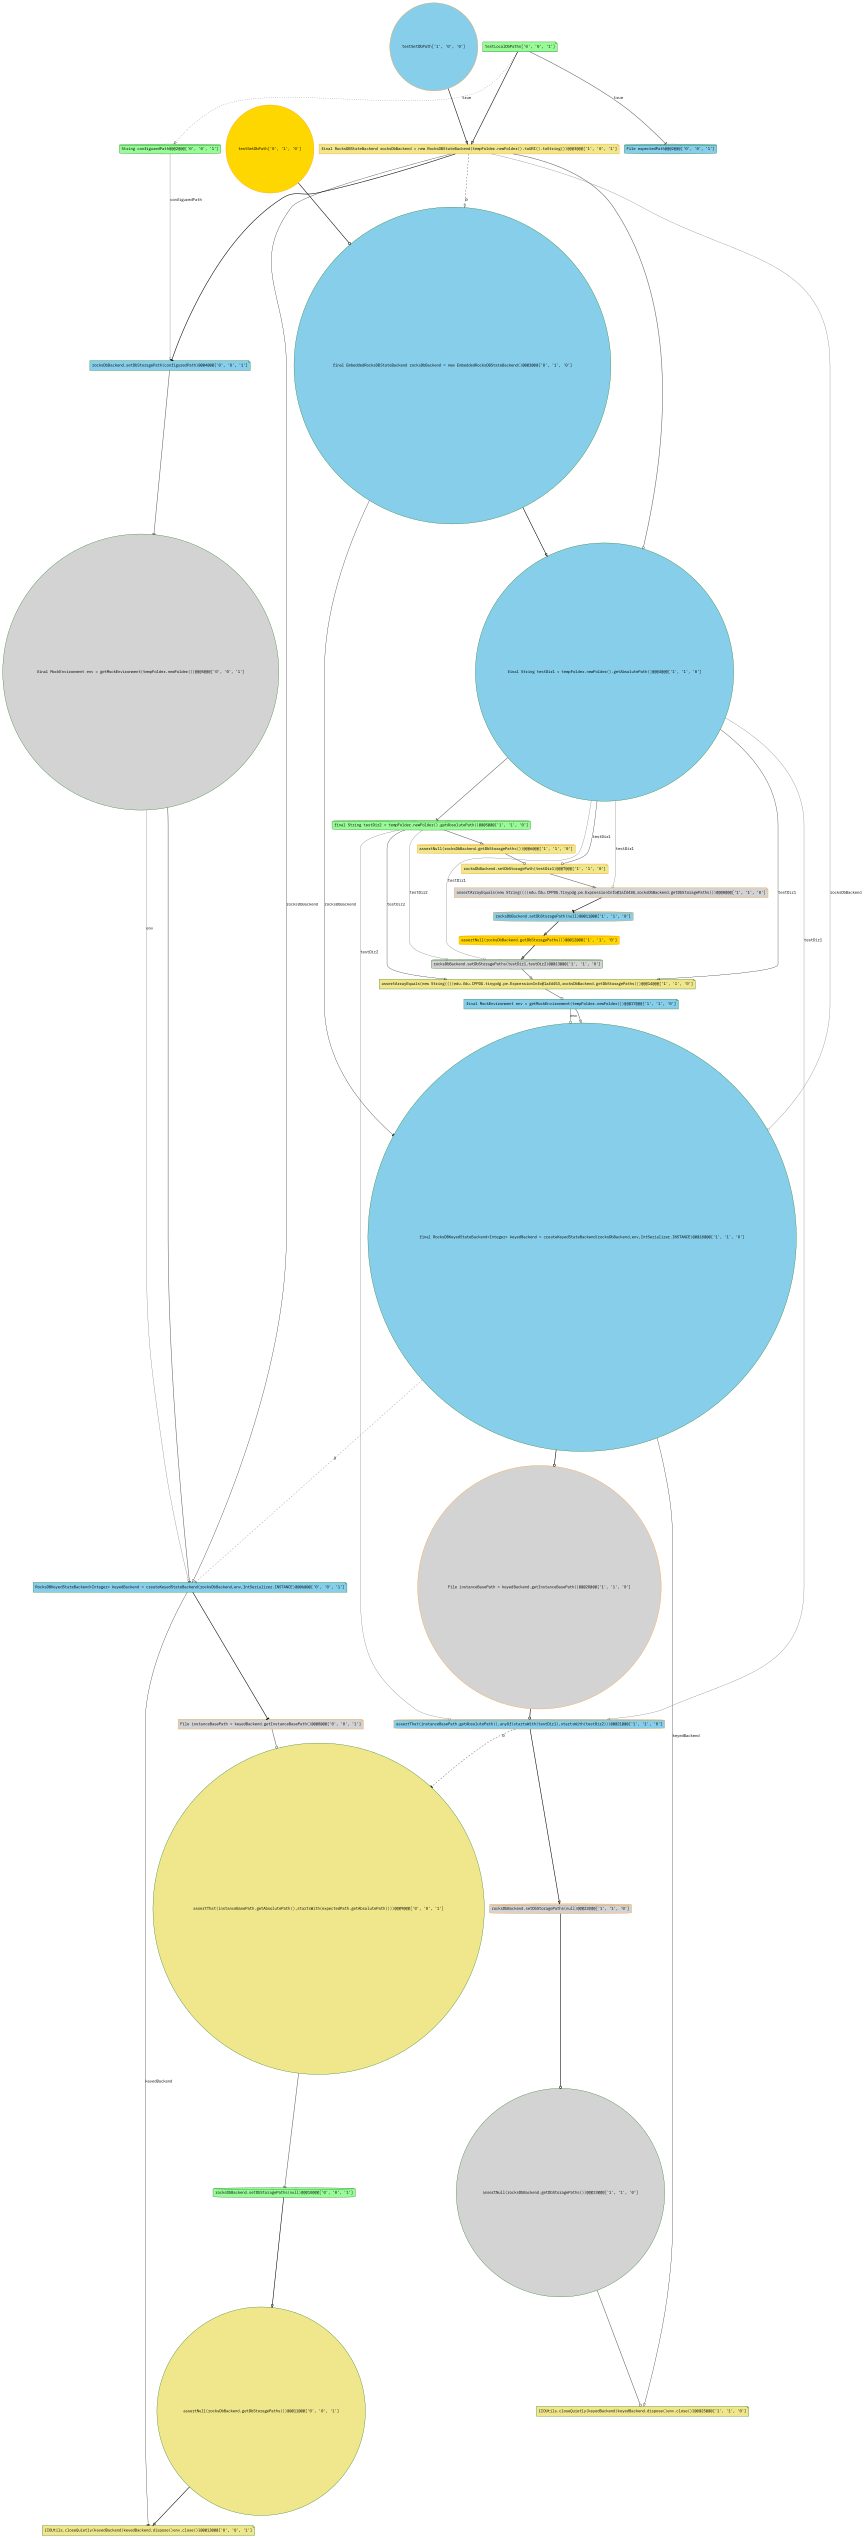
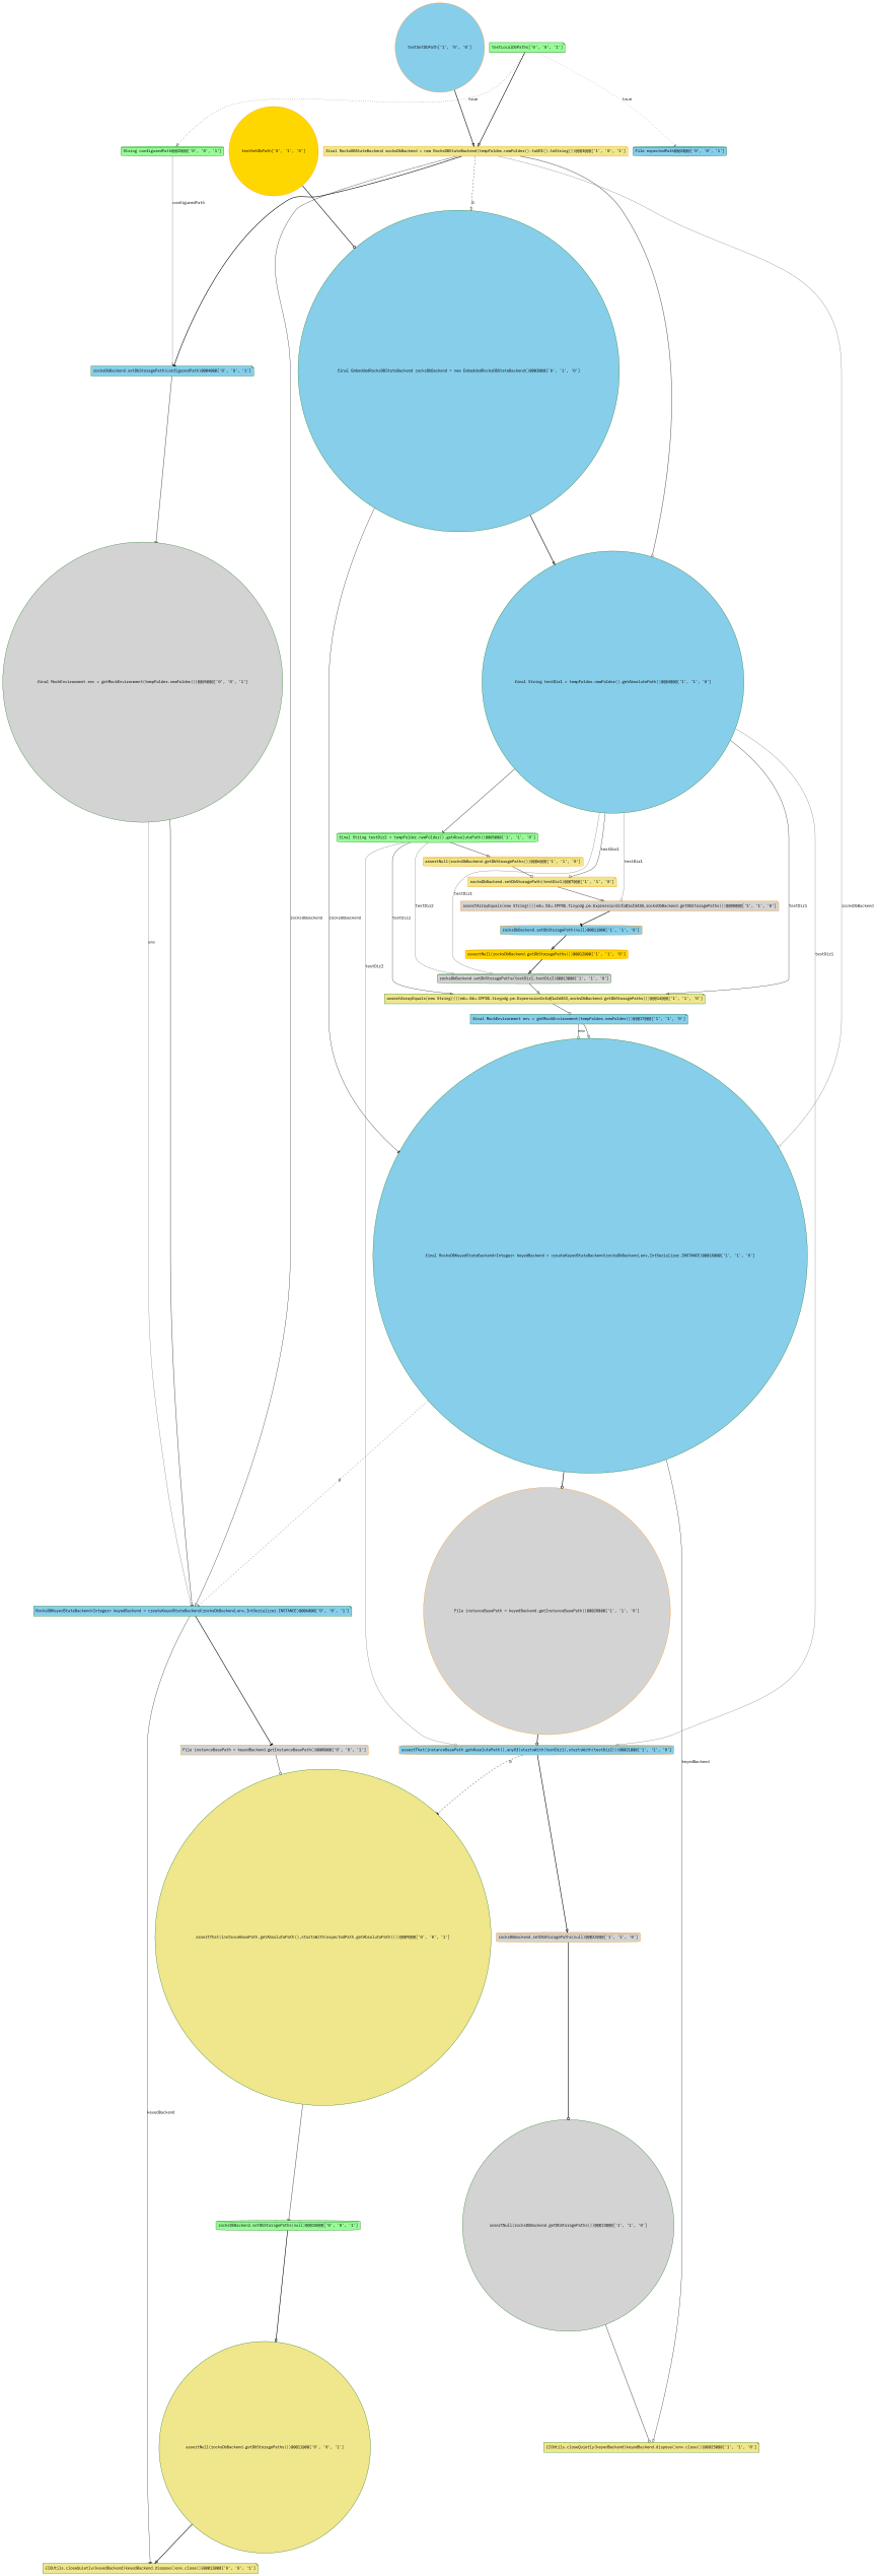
  digraph {
    fontname="IBM Plex Mono"
    node [color=darkgreen fillcolor=skyblue fontname="IBM Plex Mono" shape=note style=filled]
    edge [arrowhead=onormal color=black fontname="IBM Plex Mono" style=bold]
    n1 [fillcolor=lightgrey label="final MockEnvironment env = getMockEnvironment(tempFolder.newFolder())@@@5@@@['0', '0', '1']" shape=circle]
    n2 [label="RocksDBKeyedStateBackend<Integer> keyedBackend = createKeyedStateBackend(rocksDbBackend,env,IntSerializer.INSTANCE)@@@6@@@['0', '0', '1']"]
    n3 [color=darkorange fillcolor=lightgrey label="File instanceBasePath = keyedBackend.getInstanceBasePath()@@@8@@@['0', '0', '1']"]
    n4 [fillcolor=khaki label="{IOUtils.closeQuietly(keyedBackend)keyedBackend.dispose()env.close()}@@@13@@@['0', '0', '1']"]
    n5 [label="final RocksDBKeyedStateBackend<Integer> keyedBackend = createKeyedStateBackend(rocksDbBackend,env,IntSerializer.INSTANCE)@@@18@@@['1', '1', '0']" shape=circle]
    n6 [fillcolor=khaki label="{IOUtils.closeQuietly(keyedBackend)keyedBackend.dispose()env.close()}@@@25@@@['1', '1', '0']"]
    n7 [color=darkorange fillcolor=lightgrey label="File instanceBasePath = keyedBackend.getInstanceBasePath()@@@20@@@['1', '1', '0']" shape=circle]
    n8 [color=darkorange label="assertThat(instanceBasePath.getAbsolutePath(),anyOf(startsWith(testDir1),startsWith(testDir2)))@@@21@@@['1', '1', '0']" shape=cylinder]
    n9 [fillcolor=palegreen label="rocksDbBackend.setDbStoragePaths(null)@@@10@@@['0', '0', '1']" shape=cylinder]
    n10 [fillcolor=khaki label="assertNull(rocksDbBackend.getDbStoragePaths())@@@11@@@['0', '0', '1']" shape=circle]
    n11 [label="File expectedPath@@@2@@@['0', '0', '1']" shape=cylinder]
    n12 [fillcolor=khaki label="assertThat(instanceBasePath.getAbsolutePath(),startsWith(expectedPath.getAbsolutePath()))@@@9@@@['0', '0', '1']" shape=circle]
    n13 [fillcolor=palegreen label="final String testDir2 = tempFolder.newFolder().getAbsolutePath()@@@5@@@['1', '1', '0']" shape=cylinder]
    n14 [fillcolor=lightgrey label="rocksDbBackend.setDbStoragePaths(testDir1,testDir2)@@@13@@@['1', '1', '0']" shape=cylinder]
    n15 [color=darkorange fillcolor=khaki label="assertNull(rocksDbBackend.getDbStoragePaths())@@@6@@@['1', '1', '0']" shape=cylinder]
    n16 [fillcolor=khaki label="assertArrayEquals(new String((((edu.fdu.CPPDG.tinypdg.pe.ExpressionInfo@1afd453,rocksDbBackend.getDbStoragePaths())@@@14@@@['1', '1', '0']"]
    n17 [color=darkorange fillcolor=lightgrey label="rocksDbBackend.setDbStoragePaths(null)@@@22@@@['1', '1', '0']" shape=cylinder]
    n18 [color=darkorange fillcolor=khaki label="rocksDbBackend.setDbStoragePath(testDir1)@@@7@@@['1', '1', '0']"]
    n19 [label="final MockEnvironment env = getMockEnvironment(tempFolder.newFolder())@@@17@@@['1', '1', '0']"]
    n20 [fillcolor=palegreen label="testLocalDbPaths['0', '0', '1']"]
    n21 [color=darkorange fillcolor=khaki label="final RocksDBStateBackend rocksDbBackend = new RocksDBStateBackend(tempFolder.newFolder().toURI().toString())@@@3@@@['1', '0', '1']"]
    n22 [fillcolor=palegreen label="String configuredPath@@@2@@@['0', '0', '1']" shape=cylinder]
    n23 [label="final EmbeddedRocksDBStateBackend rocksDbBackend = new EmbeddedRocksDBStateBackend()@@@3@@@['0', '1', '0']" shape=circle]
    n24 [label="final String testDir1 = tempFolder.newFolder().getAbsolutePath()@@@4@@@['1', '1', '0']" shape=circle]
    n25 [label="rocksDbBackend.setDbStoragePath(configuredPath)@@@4@@@['0', '0', '1']"]
    n26 [color=darkorange fillcolor=lightgrey label="assertArrayEquals(new String((((edu.fdu.CPPDG.tinypdg.pe.ExpressionInfo@1afd438,rocksDbBackend.getDbStoragePaths())@@@8@@@['1', '1', '0']"]
    n27 [color=darkorange label="rocksDbBackend.setDbStoragePath(null)@@@11@@@['1', '1', '0']" shape=cylinder]
    n28 [color=darkorange fillcolor=gold label="assertNull(rocksDbBackend.getDbStoragePaths())@@@12@@@['1', '1', '0']" shape=cylinder]
    n29 [color=darkorange label="testSetDbPath['1', '0', '0']" shape=circle]
    n30 [fillcolor=lightgrey label="assertNull(rocksDbBackend.getDbStoragePaths())@@@23@@@['1', '1', '0']" shape=circle]
    n31 [color=darkorange fillcolor=gold label="testSetDbPath['0', '1', '0']" shape=circle]
    n1 -> n2 [color=gray40 label=env style=solid]
    n1 -> n2 [arrowhead=tee color=gray40]
    n2 -> n3 [arrowhead=tee]
    n2 -> n4 [arrowhead=tee label=keyedBackend style=solid]
    n3 -> n12 [arrowhead=odot color=gray40]
    n5 -> n2 [arrowhead=tee color=gray40 label=0 style=dashed]
    n5 -> n6 [label=keyedBackend style=solid]
    n5 -> n7 [arrowhead=odot]
    n7 -> n8 [arrowhead=odot]
    n8 -> n12 [arrowhead=tee label=0 style=dashed]
    n8 -> n17
    n9 -> n10
    n10 -> n4
    n12 -> n9 [arrowhead=tee color=gray40]
    n13 -> n8 [arrowhead=odot color=gray40 label=testDir2 style=solid]
    n13 -> n14 [arrowhead=odot color=gray40 label=testDir2 style=solid]
    n13 -> n15 [color=gray40]
    n13 -> n16 [label=testDir2 style=solid]
    n14 -> n16 [color=gray40]
    n15 -> n18 [arrowhead=odot color=gray40]
    n16 -> n19 [arrowhead=odot color=gray40]
    n17 -> n30 [arrowhead=odot]
    n18 -> n26 [color=gray40]
    n19 -> n5 [color=gray40]
    n19 -> n5 [arrowhead=odot label=env style=solid]
-   n20 -> n11 [arrowhead=tee color=gray40 label=true]
+   n20 -> n11 [arrowhead=tee color=gray40 label=true style=dotted]
    n20 -> n21
    n20 -> n22 [label=true style=dotted]
    n21 -> n2 [label=rocksDbBackend style=solid]
    n21 -> n5 [arrowhead=odot color=gray40 label=rocksDbBackend style=solid]
    n21 -> n23 [label=0 style=dashed]
    n21 -> n24 [arrowhead=odot color=gray40]
    n21 -> n25 [arrowhead=tee]
    n22 -> n25 [color=gray40 label=configuredPath style=solid]
    n23 -> n5 [arrowhead=tee label=rocksDbBackend style=solid]
    n23 -> n24
    n24 -> n8 [color=gray40 label=testDir1 style=solid]
    n24 -> n13 [arrowhead=tee color=gray40]
    n24 -> n14 [arrowhead=odot color=gray40 label=testDir1 style=solid]
    n24 -> n16 [label=testDir1 style=solid]
    n24 -> n18 [arrowhead=odot label=testDir1 style=solid]
    n24 -> n26 [arrowhead=odot color=gray40 label=testDir1 style=solid]
    n25 -> n1 [arrowhead=tee color=gray40]
    n26 -> n27 [arrowhead=tee]
    n27 -> n28
    n28 -> n14
    n29 -> n21
    n30 -> n6 [arrowhead=odot color=gray40]
    n31 -> n23 [arrowhead=odot]
  }
